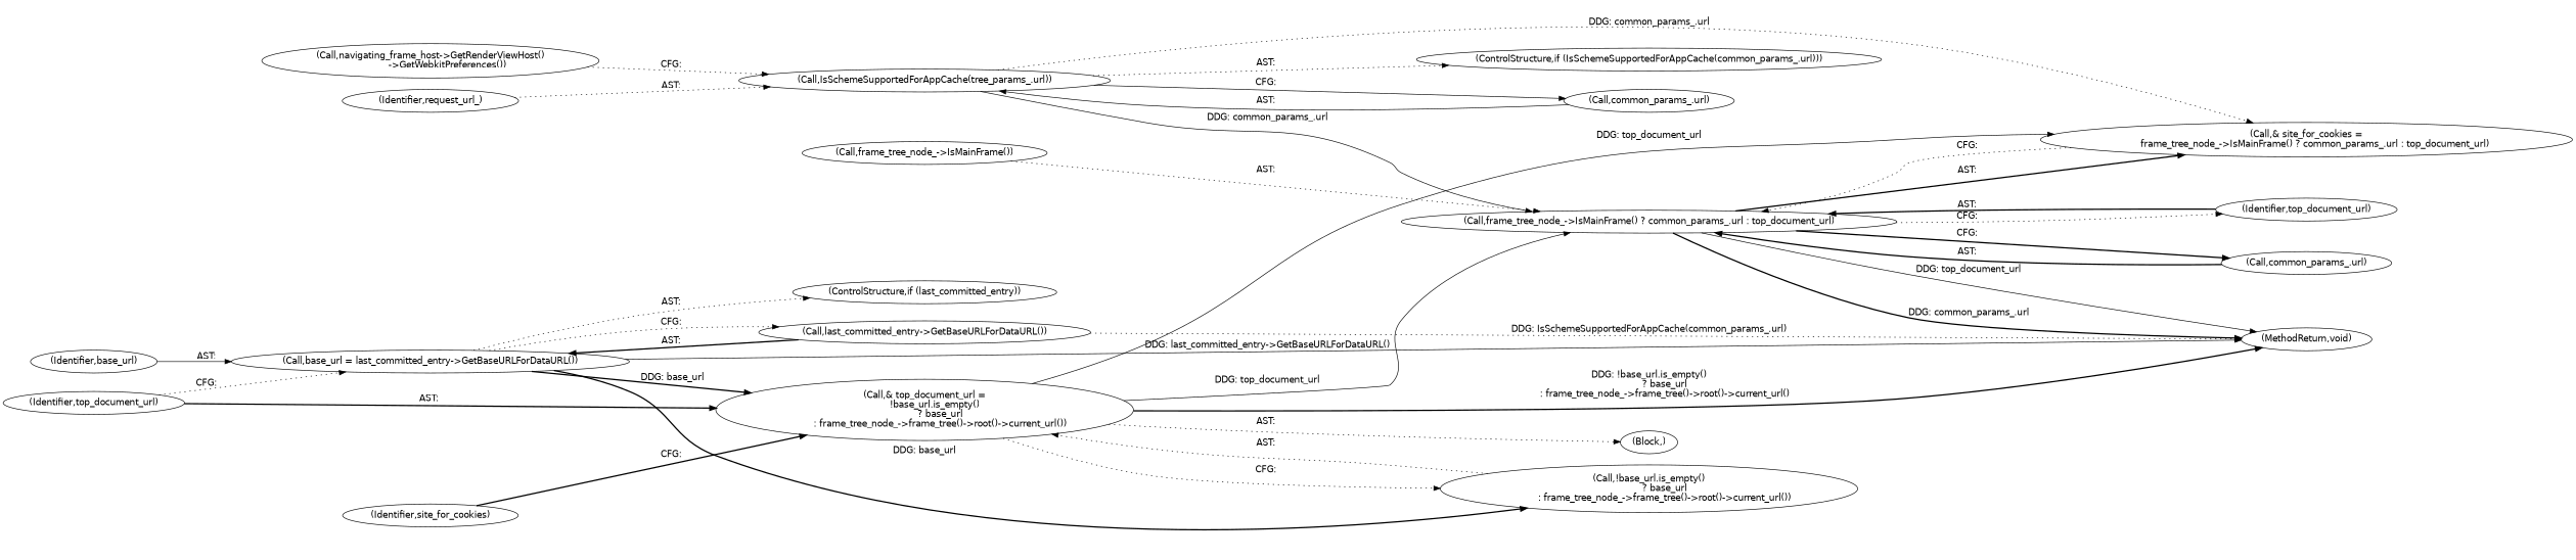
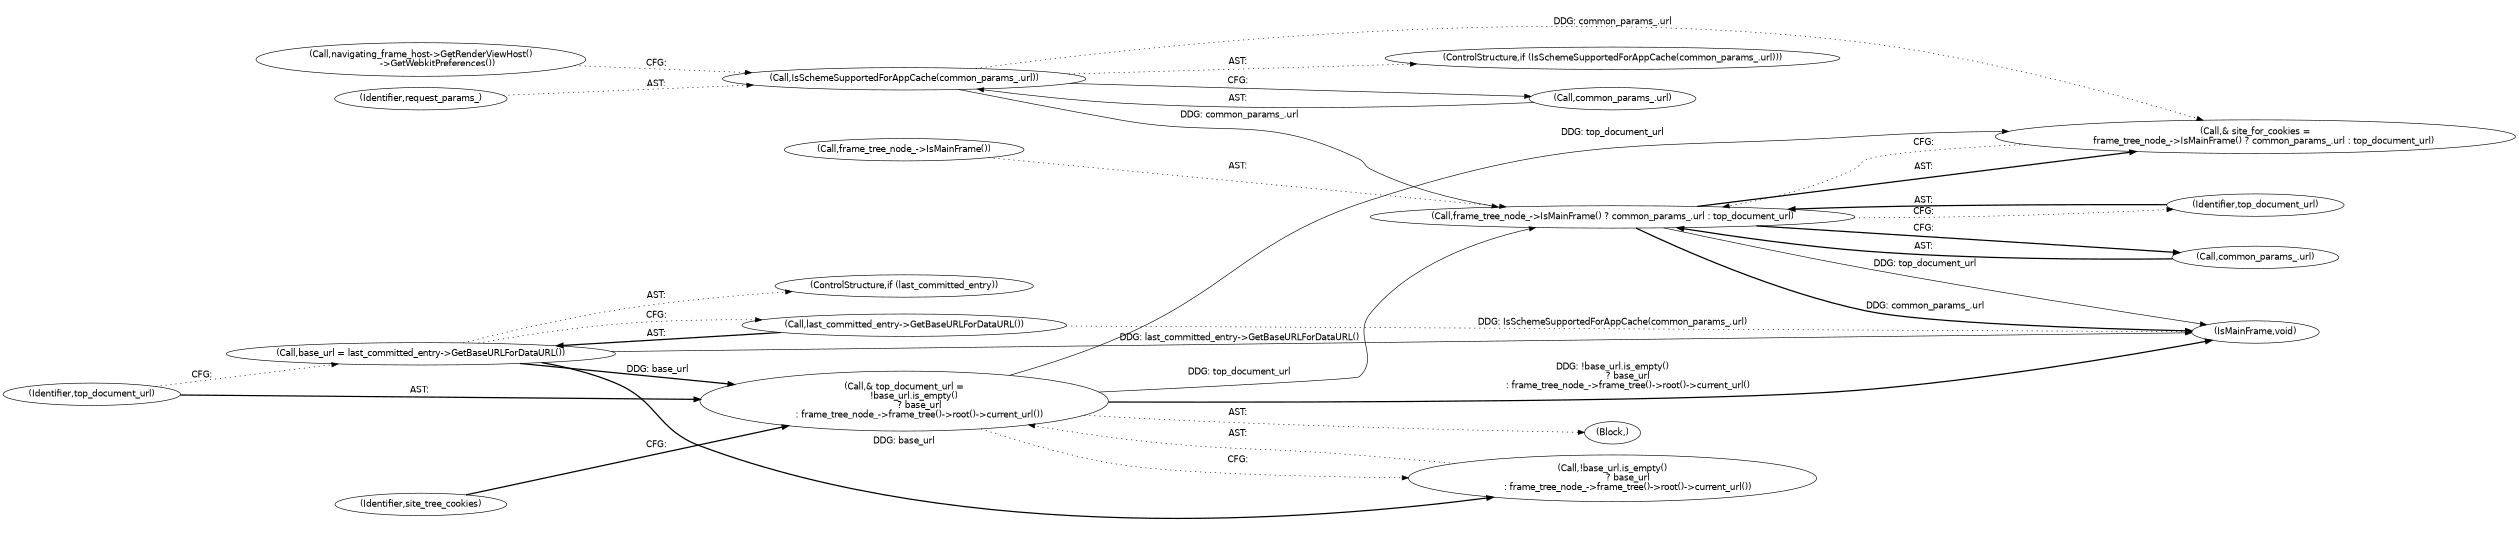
  digraph {
    fontname="DejaVu Sans"
    rankdir=LR
    node [fontname="DejaVu Sans"]
    edge [fontname="DejaVu Sans" style=dotted]
    n1 [label="(Call,frame_tree_node_->IsMainFrame() ? common_params_.url : top_document_url)"]
    n2 [label="(Call,& site_for_cookies =\n      frame_tree_node_->IsMainFrame() ? common_params_.url : top_document_url)"]
    n3 [label="(Call,common_params_.url)"]
-   n4 [label="(MethodReturn,void)"]
+   n4 [label="(IsMainFrame,void)"]
    n5 [label="(Identifier,top_document_url)"]
-   n6 [label="(Call,IsSchemeSupportedForAppCache(tree_params_.url))"]
+   n6 [label="(Call,IsSchemeSupportedForAppCache(common_params_.url))"]
    n7 [label="(ControlStructure,if (IsSchemeSupportedForAppCache(common_params_.url)))"]
    n8 [label="(Call,common_params_.url)"]
    n9 [label="(Call,& top_document_url =\n       !base_url.is_empty()\n           ? base_url\n           : frame_tree_node_->frame_tree()->root()->current_url())"]
    n10 [label="(Block,)"]
    n11 [label="(Call,!base_url.is_empty()\n           ? base_url\n           : frame_tree_node_->frame_tree()->root()->current_url())"]
    n12 [label="(Call,base_url = last_committed_entry->GetBaseURLForDataURL())"]
    n13 [label="(ControlStructure,if (last_committed_entry))"]
    n14 [label="(Call,last_committed_entry->GetBaseURLForDataURL())"]
    n15 [label="(Call,frame_tree_node_->IsMainFrame())"]
    n16 [label="(Call,navigating_frame_host->GetRenderViewHost()\n            ->GetWebkitPreferences())"]
    n17 [label="(Identifier,top_document_url)"]
-   n18 [label="(Identifier,site_for_cookies)"]
-   n19 [label="(Identifier,base_url)"]
-   n20 [label="(Identifier,request_url_)"]
+   n18 [label="(Identifier,site_tree_cookies)"]
+   n20 [label="(Identifier,request_params_)"]
    n1 -> n2 [label="AST: " style=bold]
    n1 -> n3 [label="CFG: " style=bold]
    n1 -> n4 [label="DDG: common_params_.url" style=bold]
    n1 -> n4 [label="DDG: top_document_url" style=solid]
    n1 -> n5 [label="CFG: "]
    n2 -> n1 [label="CFG: "]
    n3 -> n1 [label="AST: " style=bold]
    n5 -> n1 [label="AST: " style=bold]
    n6 -> n1 [label="DDG: common_params_.url" style=solid]
    n6 -> n2 [label="DDG: common_params_.url"]
    n6 -> n7 [label="AST: "]
    n6 -> n8 [label="CFG: " style=solid]
    n8 -> n6 [label="AST: " style=solid]
    n9 -> n1 [label="DDG: top_document_url" style=solid]
    n9 -> n2 [label="DDG: top_document_url" style=solid]
    n9 -> n4 [label="DDG: !base_url.is_empty()\n           ? base_url\n           : frame_tree_node_->frame_tree()->root()->current_url()" style=bold]
    n9 -> n10 [label="AST: "]
    n9 -> n11 [label="CFG: "]
    n11 -> n9 [label="AST: "]
    n12 -> n4 [label="DDG: last_committed_entry->GetBaseURLForDataURL()" style=solid]
    n12 -> n9 [label="DDG: base_url" style=bold]
    n12 -> n11 [label="DDG: base_url" style=bold]
    n12 -> n13 [label="AST: "]
    n12 -> n14 [label="CFG: "]
    n14 -> n4 [label="DDG: IsSchemeSupportedForAppCache(common_params_.url)"]
    n14 -> n12 [label="AST: " style=bold]
    n15 -> n1 [label="AST: "]
    n16 -> n6 [label="CFG: "]
    n17 -> n9 [label="AST: " style=bold]
    n17 -> n12 [label="CFG: "]
    n18 -> n9 [label="CFG: " style=bold]
-   n19 -> n12 [label="AST: " style=solid]
    n20 -> n6 [label="AST: "]
  }
